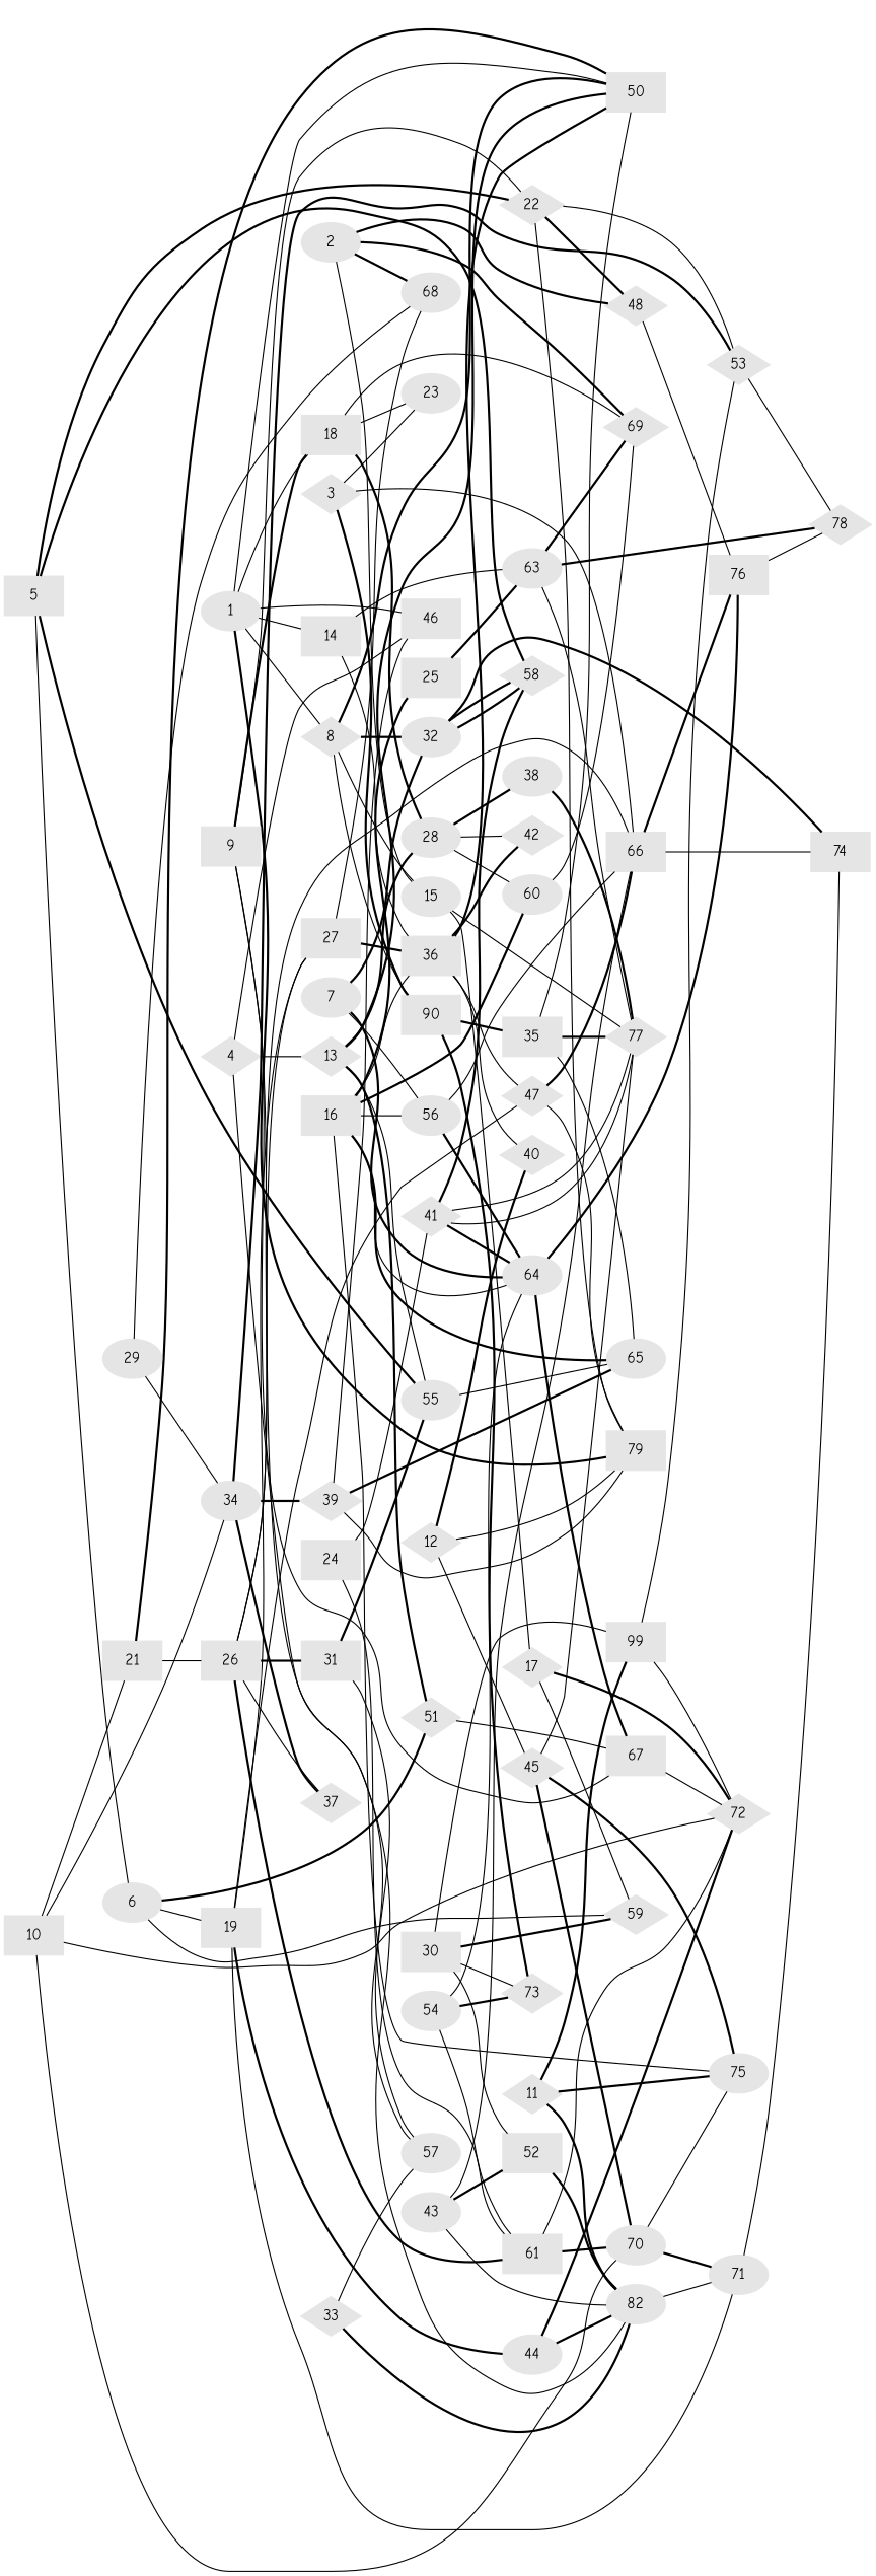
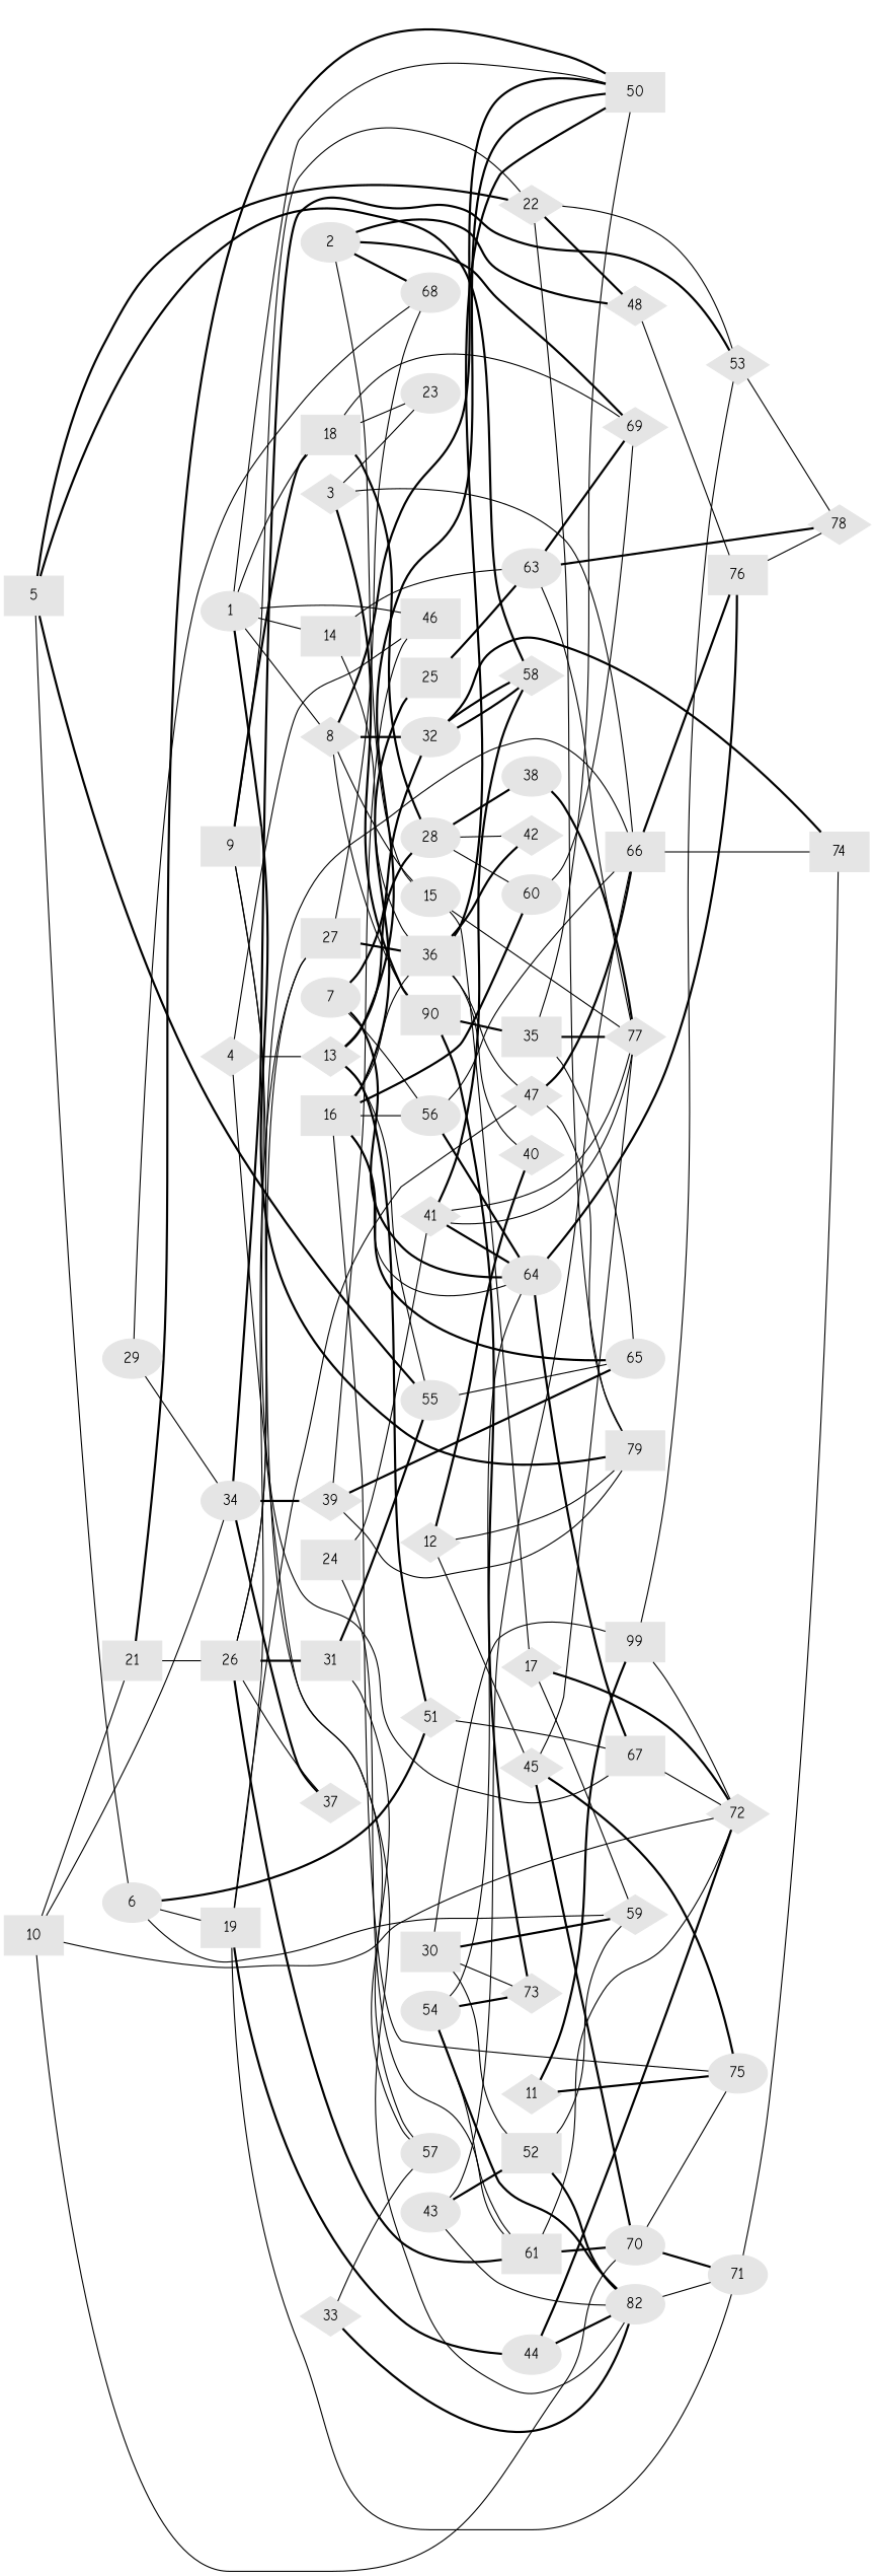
  graph {
    fontname="Comic Neue"
    rankdir=LR
    node [color=gray90 fontname="Comic Neue" shape=box style=filled]
    edge [fontname="Comic Neue" style=solid]
    1 [shape=ellipse]
    8 [shape=diamond]
    14
    18
    46
    50
    79
    15 [shape=ellipse]
    n9 [label=90]
    32 [shape=ellipse]
    36
    63 [shape=ellipse]
    69 [shape=diamond]
    23 [shape=ellipse]
    28 [shape=ellipse]
    2 [shape=ellipse]
    48 [shape=diamond]
    68 [shape=ellipse]
    17 [shape=diamond]
    77 [shape=diamond]
    76
    3 [shape=diamond]
    66
    35
    73 [shape=diamond]
    74
    4 [shape=diamond]
    13 [shape=diamond]
    57 [shape=ellipse]
    55 [shape=ellipse]
    51 [shape=diamond]
    6 [shape=ellipse]
    5
    22 [shape=diamond]
    58 [shape=diamond]
    19
    59 [shape=diamond]
    53 [shape=diamond]
    65 [shape=ellipse]
    27
    44 [shape=ellipse]
    47 [shape=diamond]
    71 [shape=ellipse]
    67
    7 [shape=ellipse]
    56 [shape=ellipse]
    64 [shape=ellipse]
    9
    n49 [label=82 shape=ellipse]
    72 [shape=diamond]
    10
    21
    34 [shape=ellipse]
    70 [shape=ellipse]
    26
    37 [shape=diamond]
    39 [shape=diamond]
    75 [shape=ellipse]
    11 [shape=diamond]
    n60 [label=99]
    12 [shape=diamond]
    40 [shape=diamond]
    45 [shape=diamond]
    60 [shape=ellipse]
    38 [shape=ellipse]
    42 [shape=diamond]
    78 [shape=diamond]
    16
    25
    61
    31
    41 [shape=diamond]
    24
    29 [shape=ellipse]
    30
    52
    33 [shape=diamond]
    43 [shape=ellipse]
    54 [shape=ellipse]
    1 -- 8
    1 -- 14
    1 -- 18
    1 -- 46
    1 -- 50
    1 -- 79 [style=bold]
    8 -- 50 [style=bold]
    8 -- 15
    8 -- n9
    8 -- 32 [style=bold]
    14 -- 36
    14 -- 63
    18 -- 69
    18 -- 23
    18 -- 28 [style=bold]
    15 -- 17
    15 -- 77
    n9 -- 35 [style=bold]
    n9 -- 73 [style=bold]
    32 -- 74 [style=bold]
    32 -- 58 [style=bold]
    32 -- 58 [style=bold]
    36 -- 50 [style=bold]
    36 -- 47
    36 -- 40
    36 -- 42 [style=bold]
    63 -- 69 [style=bold]
    63 -- 77
    63 -- 78 [style=bold]
    28 -- 60
    28 -- 38 [style=bold]
    28 -- 42
    2 -- 15
    2 -- 69 [style=bold]
    2 -- 48 [style=bold]
    2 -- 68 [style=bold]
    48 -- 76
    17 -- 59
    17 -- 72 [style=bold]
    76 -- 78
    3 -- n9 [style=bold]
    3 -- 23
    3 -- 66
    66 -- 76 [style=bold]
    66 -- 74
    35 -- 50
    35 -- 77 [style=bold]
    35 -- 65
    4 -- 46
    4 -- 13
    4 -- 57
    13 -- 50 [style=bold]
    13 -- 28 [style=bold]
    13 -- 55
    13 -- 51 [style=bold]
    55 -- 65
    51 -- 67
    6 -- 51 [style=bold]
    6 -- 19
    6 -- 59
    5 -- 55 [style=bold]
    5 -- 6
    5 -- 22 [style=bold]
    5 -- 58 [style=bold]
    22 -- 79
    22 -- 48 [style=bold]
    22 -- 53
    19 -- 27
    19 -- 44 [style=bold]
    19 -- 47
    19 -- 71
    53 -- 78
    27 -- 36 [style=bold]
    27 -- 68
    44 -- n49 [style=bold]
    44 -- 72 [style=bold]
    47 -- 79
    47 -- 66 [style=bold]
    71 -- 74
    67 -- 72
    7 -- 32 [style=bold]
    7 -- 56
    7 -- 64 [style=bold]
    56 -- 66
    56 -- 64 [style=bold]
    64 -- 76 [style=bold]
    64 -- 67 [style=bold]
    9 -- 18 [style=bold]
    9 -- 22
    9 -- 67
    9 -- n49
    n49 -- 71
    10 -- 72
    10 -- 21
    10 -- 34
    10 -- 70
    21 -- 50 [style=bold]
    21 -- 26
    34 -- 53 [style=bold]
    34 -- 37 [style=bold]
    34 -- 39 [style=bold]
    70 -- 71 [style=bold]
    70 -- 75
    26 -- 66
    26 -- 27
    26 -- 37
    26 -- 61 [style=bold]
    26 -- 31 [style=bold]
    39 -- 46
    39 -- 79
    39 -- 65 [style=bold]
    11 -- 75 [style=bold]
    11 -- n60 [style=bold]
    n60 -- 53
    n60 -- 72
    12 -- 79
    12 -- 40 [style=bold]
    12 -- 45
    45 -- 77
    45 -- 70 [style=bold]
    45 -- 75 [style=bold]
    60 -- 69
    38 -- 77 [style=bold]
    16 -- 36
    16 -- 65 [style=bold]
    16 -- 56
    16 -- 64
    16 -- 75
    16 -- 60 [style=bold]
    16 -- 25 [style=bold]
    25 -- 63 [style=bold]
    61 -- 72
    61 -- 70 [style=bold]
    31 -- 57
    31 -- 55 [style=bold]
    41 -- 77
    41 -- 77
    41 -- 58 [style=bold]
    41 -- 64 [style=bold]
    24 -- 61
    24 -- 41
    29 -- 68
    29 -- 34
    30 -- 73
    30 -- 59 [style=bold]
    30 -- n60
    30 -- 52
+   52 -- 59
    52 -- n49 [style=bold]
    33 -- 57
    33 -- n49 [style=bold]
    43 -- 66
    43 -- n49
    43 -- 52 [style=bold]
    54 -- 73 [style=bold]
    54 -- 64
-   11 -- n49 [style=bold]
+   54 -- n49 [style=bold]
    54 -- 61
  }
